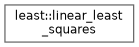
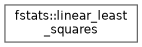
  digraph {
    rankdir=LR
-   n1 [color=grey40 fillcolor=white fontname=Helvetica fontsize=10 height=0.2 label="least::linear_least\l_squares" shape=box style=filled width=0.4]
+   n1 [color=grey40 fillcolor=white fontname=Helvetica fontsize=10 height=0.2 label="fstats::linear_least\l_squares" shape=box style=filled width=0.4]
  }
